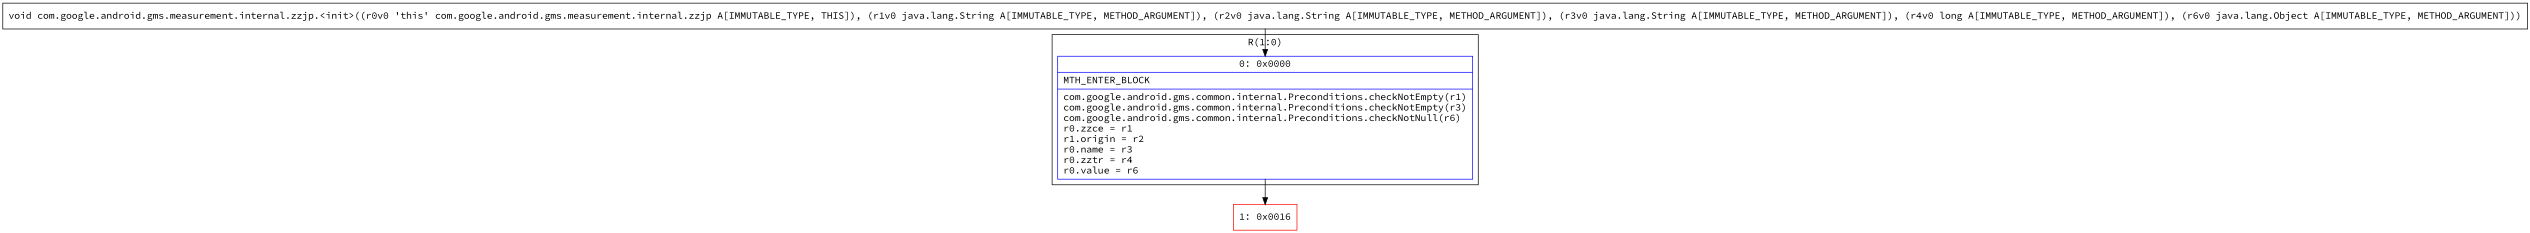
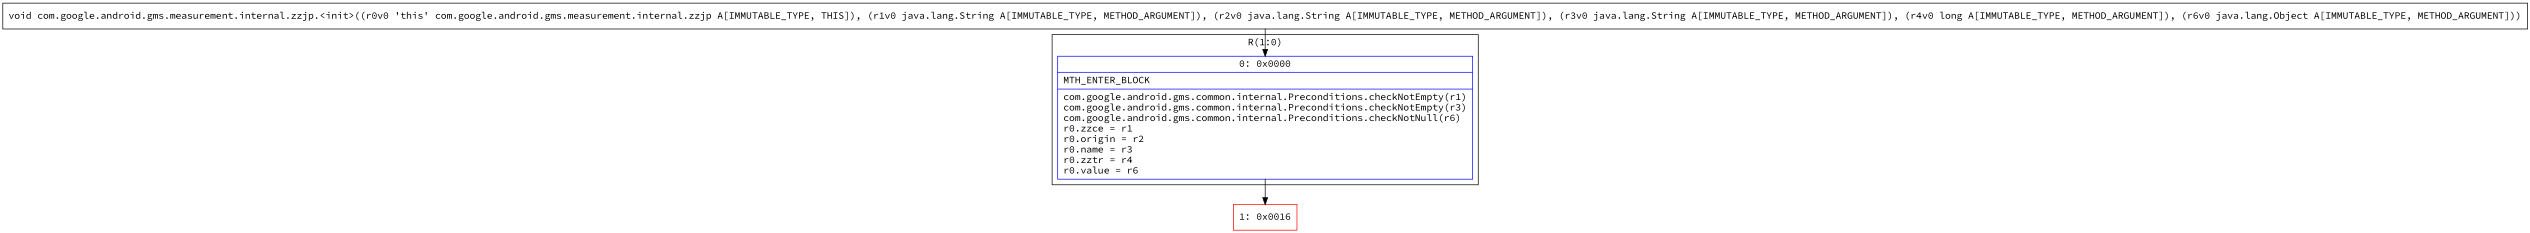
  digraph {
    fontname="Source Code Pro"
    node [shape=record fontname="Source Code Pro"]
    edge [fontname="Source Code Pro"]
-   n1 [color=blue label="{0\:\ 0x0000|MTH_ENTER_BLOCK\l|com.google.android.gms.common.internal.Preconditions.checkNotEmpty(r1)\lcom.google.android.gms.common.internal.Preconditions.checkNotEmpty(r3)\lcom.google.android.gms.common.internal.Preconditions.checkNotNull(r6)\lr0.zzce = r1\lr1.origin = r2\lr0.name = r3\lr0.zztr = r4\lr0.value = r6\l}"]
+   n1 [color=blue label="{0\:\ 0x0000|MTH_ENTER_BLOCK\l|com.google.android.gms.common.internal.Preconditions.checkNotEmpty(r1)\lcom.google.android.gms.common.internal.Preconditions.checkNotEmpty(r3)\lcom.google.android.gms.common.internal.Preconditions.checkNotNull(r6)\lr0.zzce = r1\lr0.origin = r2\lr0.name = r3\lr0.zztr = r4\lr0.value = r6\l}"]
    n2 [color=red label="{1\:\ 0x0016}"]
    n3 [label="{void com.google.android.gms.measurement.internal.zzjp.\<init\>((r0v0 'this' com.google.android.gms.measurement.internal.zzjp A[IMMUTABLE_TYPE, THIS]), (r1v0 java.lang.String A[IMMUTABLE_TYPE, METHOD_ARGUMENT]), (r2v0 java.lang.String A[IMMUTABLE_TYPE, METHOD_ARGUMENT]), (r3v0 java.lang.String A[IMMUTABLE_TYPE, METHOD_ARGUMENT]), (r4v0 long A[IMMUTABLE_TYPE, METHOD_ARGUMENT]), (r6v0 java.lang.Object A[IMMUTABLE_TYPE, METHOD_ARGUMENT])) }"]
    subgraph cluster_1 {
      label="R(1:0)"
      n1
    }
    n1 -> n2
    n3 -> n1
  }
